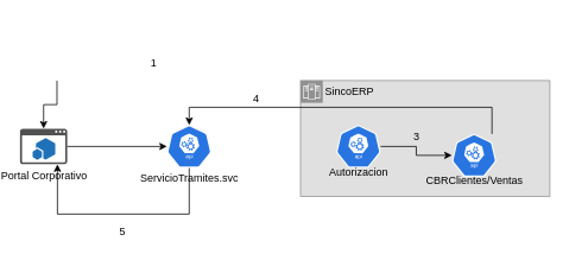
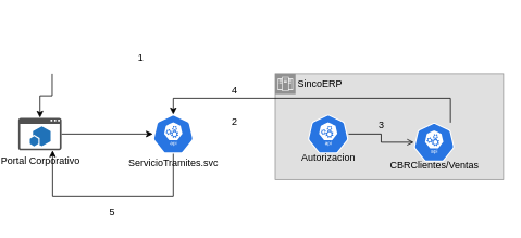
  <mxCell id="0" />
  <mxCell id="1" parent="0" />
  <mxCell id="2" value="SincoERP" style="shape=mxgraph.ibm.box;prType=zone;fontStyle=0;verticalAlign=top;align=left;spacingLeft=32;spacingTop=4;fillColor=#E0E0E0;rounded=0;whiteSpace=wrap;html=1;strokeColor=#919191;strokeWidth=1;dashed=0;container=1;spacing=-4;collapsible=0;expand=0;recursiveResize=0;" vertex="1" parent="1"><mxGeometry x="335" y="90" width="280" height="130" as="geometry" /></mxCell>
  <mxCell id="3" value="&lt;br&gt;&lt;br&gt;&lt;br&gt;&lt;br&gt;CBRClientes/Ventas" style="html=1;dashed=0;whitespace=wrap;fillColor=#2875E2;strokeColor=#ffffff;points=[[0.005,0.63,0],[0.1,0.2,0],[0.9,0.2,0],[0.5,0,0],[0.995,0.63,0],[0.72,0.99,0],[0.5,1,0],[0.28,0.99,0]];shape=mxgraph.kubernetes.icon;prIcon=api" vertex="1" parent="2"><mxGeometry x="170" y="60" width="50" height="48" as="geometry" /></mxCell>
- <mxCell id="4" value="" style="edgeStyle=orthogonalEdgeStyle;rounded=0;orthogonalLoop=1;jettySize=auto;html=1;" edge="1" parent="2" source="5" target="3"><mxGeometry relative="1" as="geometry" /></mxCell>
+ <mxCell id="4" value="" style="edgeStyle=orthogonalEdgeStyle;rounded=0;orthogonalLoop=1;jettySize=auto;html=1;endArrow=open;" edge="1" parent="2" source="5" target="3"><mxGeometry relative="1" as="geometry" /></mxCell>
  <mxCell id="5" value="&lt;br&gt;&lt;br&gt;&lt;br&gt;&lt;br&gt;Autorizacion" style="html=1;dashed=0;whitespace=wrap;fillColor=#2875E2;strokeColor=#ffffff;points=[[0.005,0.63,0],[0.1,0.2,0],[0.9,0.2,0],[0.5,0,0],[0.995,0.63,0],[0.72,0.99,0],[0.5,1,0],[0.28,0.99,0]];shape=mxgraph.kubernetes.icon;prIcon=api" vertex="1" parent="2"><mxGeometry x="40" y="50" width="50" height="48" as="geometry" /></mxCell>
  <mxCell id="6" value="" style="edgeStyle=orthogonalEdgeStyle;rounded=0;orthogonalLoop=1;jettySize=auto;html=1;" edge="1" parent="1" source="7" target="9"><mxGeometry relative="1" as="geometry" /></mxCell>
  <mxCell id="7" value="Portal Corporativo" style="pointerEvents=1;shadow=0;dashed=0;html=1;strokeColor=none;fillColor=#505050;labelPosition=center;verticalLabelPosition=bottom;verticalAlign=top;outlineConnect=0;align=center;shape=mxgraph.office.concepts.app_for_sharepoint;" vertex="1" parent="1"><mxGeometry x="20" y="144" width="53" height="40" as="geometry" /></mxCell>
  <mxCell id="8" style="edgeStyle=orthogonalEdgeStyle;rounded=0;orthogonalLoop=1;jettySize=auto;html=1;" edge="1" parent="1" source="9" target="7"><mxGeometry relative="1" as="geometry"><Array as="points"><mxPoint x="210" y="240" /><mxPoint x="62" y="240" /></Array></mxGeometry></mxCell>
  <mxCell id="9" value="&lt;br&gt;&lt;br&gt;&lt;br&gt;&lt;br&gt;&lt;br&gt;ServicioTramites.svc" style="html=1;dashed=0;whitespace=wrap;fillColor=#2875E2;strokeColor=#ffffff;points=[[0.005,0.63,0],[0.1,0.2,0],[0.9,0.2,0],[0.5,0,0],[0.995,0.63,0],[0.72,0.99,0],[0.5,1,0],[0.28,0.99,0]];shape=mxgraph.kubernetes.icon;prIcon=api" vertex="1" parent="1"><mxGeometry x="185" y="140" width="50" height="48" as="geometry" /></mxCell>
  <mxCell id="10" value="" style="edgeStyle=orthogonalEdgeStyle;rounded=0;orthogonalLoop=1;jettySize=auto;html=1;" edge="1" parent="1" source="11" target="7"><mxGeometry relative="1" as="geometry" /></mxCell>
  <mxCell id="11" value="" style="shape=image;html=1;verticalAlign=top;verticalLabelPosition=bottom;labelBackgroundColor=#ffffff;imageAspect=0;aspect=fixed;image=https://cdn1.iconfinder.com/data/icons/CrystalClear/128x128/kdm/user_male.png" vertex="1" parent="1"><mxGeometry x="26.5" y="20" width="70" height="70" as="geometry" /></mxCell>
  <mxCell id="12" style="edgeStyle=orthogonalEdgeStyle;rounded=0;orthogonalLoop=1;jettySize=auto;html=1;" edge="1" parent="1" source="3"><mxGeometry relative="1" as="geometry"><mxPoint x="210" y="140" as="targetPoint" /><Array as="points"><mxPoint x="550" y="120" /><mxPoint x="210" y="120" /></Array></mxGeometry></mxCell>
  <mxCell id="13" value="1" style="text;html=1;align=center;verticalAlign=middle;resizable=0;points=[];autosize=1;strokeColor=none;" vertex="1" parent="1"><mxGeometry x="160" y="60" width="20" height="20" as="geometry" /></mxCell>
+ <mxCell id="14" value="2" style="text;html=1;align=center;verticalAlign=middle;resizable=0;points=[];autosize=1;strokeColor=none;" vertex="1" parent="1"><mxGeometry x="275" y="140" width="20" height="20" as="geometry" /></mxCell>
  <mxCell id="15" value="3" style="text;html=1;align=center;verticalAlign=middle;resizable=0;points=[];autosize=1;strokeColor=none;" vertex="1" parent="1"><mxGeometry x="455" y="144" width="20" height="20" as="geometry" /></mxCell>
  <mxCell id="16" value="4" style="text;html=1;align=center;verticalAlign=middle;resizable=0;points=[];autosize=1;strokeColor=none;" vertex="1" parent="1"><mxGeometry x="275" y="100" width="20" height="20" as="geometry" /></mxCell>
  <mxCell id="17" value="5" style="text;html=1;align=center;verticalAlign=middle;resizable=0;points=[];autosize=1;strokeColor=none;" vertex="1" parent="1"><mxGeometry x="125" y="250" width="20" height="20" as="geometry" /></mxCell>
